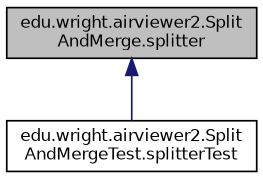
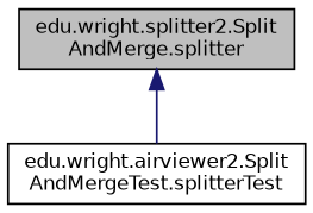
  digraph {
    rankdir=TB
    node [color=black fontname=Helvetica fontsize=10 shape=record style=filled]
-   n1 [fillcolor=grey75 fontcolor=black height=0.2 label="edu.wright.airviewer2.Split\lAndMerge.splitter" width=0.4]
+   n1 [fillcolor=grey75 fontcolor=black height=0.2 label="edu.wright.splitter2.Split\lAndMerge.splitter" width=0.4]
    n2 [fillcolor=white height=0.2 label="edu.wright.airviewer2.Split\lAndMergeTest.splitterTest" width=0.4]
    n1 -> n2 [color=midnightblue dir=back fontname=Helvetica fontsize=10 labelfontname=Helvetica labelfontsize=10 style=solid]
  }
